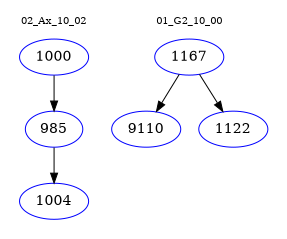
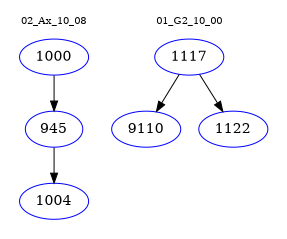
  digraph {
    node [color=blue]
    edge [color=black]
    n1 [label=1000]
-   n2 [label=985]
+   n2 [label=945]
    n3 [label=1004]
-   n4 [label=1167]
+   n4 [label=1117]
    n5 [label=9110]
    n6 [label=1122]
    subgraph cluster_1 {
      color=white
      fontsize=10
-     label="02_Ax_10_02"
+     label="02_Ax_10_08"
      n1
      n2
      n3
    }
    subgraph cluster_2 {
      color=white
      fontsize=10
      label="01_G2_10_00"
      n4
      n5
      n6
    }
    n1 -> n2
    n2 -> n3
    n4 -> n5
    n4 -> n6
  }
